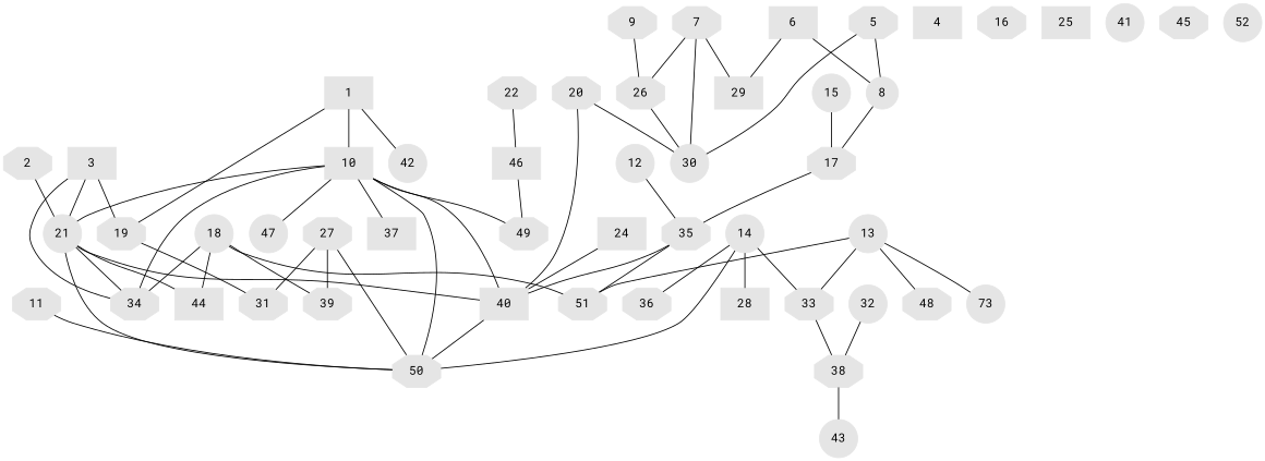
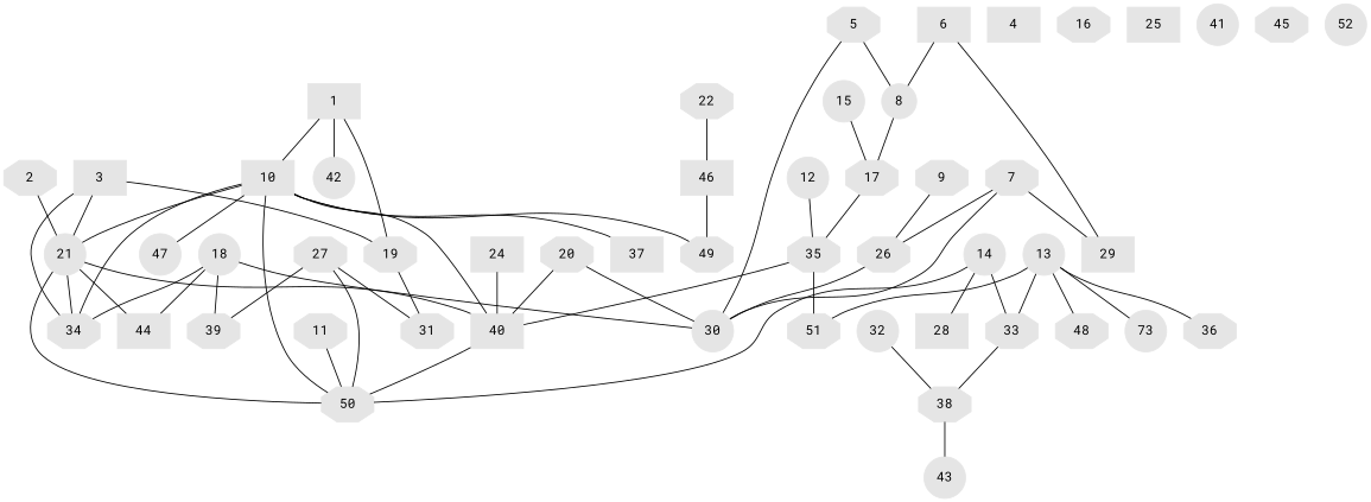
  graph {
    fontname="Roboto Mono"
    node [color=gray90 fontname="Roboto Mono" shape=octagon style=filled]
    edge [fontname="Roboto Mono"]
    1 [shape=box]
    10 [shape=box]
    19
    42 [shape=circle]
    21 [shape=circle]
    34
    37 [shape=box]
    40 [shape=box]
    47 [shape=circle]
    49
    50
    31
    2
    44 [shape=box]
    3 [shape=box]
    4 [shape=box]
    8 [shape=circle]
    5
    30 [shape=circle]
    17
    6 [shape=box]
    29 [shape=box]
    7
    26
    35
    9
    11
    12 [shape=circle]
    51
    13 [shape=circle]
    n31 [label=73 shape=circle]
    33
    36
    48
    38
    14 [shape=circle]
    28 [shape=box]
    15 [shape=circle]
    16
    18 [shape=circle]
    39
    20
    46 [shape=box]
    22
    24 [shape=box]
    25 [shape=box]
    27
    32 [shape=circle]
    43 [shape=circle]
    41 [shape=circle]
    45
    52 [shape=circle]
    1 -- 10
    1 -- 19
    1 -- 42
    10 -- 21
    10 -- 34
    10 -- 37
    10 -- 40
    10 -- 47
    10 -- 49
    10 -- 50
    19 -- 31
    21 -- 34
    21 -- 40
    21 -- 50
    21 -- 44
    40 -- 50
    2 -- 21
    3 -- 19
    3 -- 21
    3 -- 34
    8 -- 17
    5 -- 8
    5 -- 30
    17 -- 35
    6 -- 8
    6 -- 29
    7 -- 30
    7 -- 29
    7 -- 26
    26 -- 30
    35 -- 40
    35 -- 51
    9 -- 26
    11 -- 50
    12 -- 35
    13 -- 51
    13 -- n31
    13 -- 33
-   14 -- 36
+   13 -- 36
    13 -- 48
    33 -- 38
    38 -- 43
    14 -- 50
    14 -- 33
    14 -- 28
    15 -- 17
    18 -- 34
    18 -- 44
-   18 -- 51
+   18 -- 30
    18 -- 39
    20 -- 40
    20 -- 30
    46 -- 49
    22 -- 46
    24 -- 40
    27 -- 50
    27 -- 31
    27 -- 39
    32 -- 38
  }
